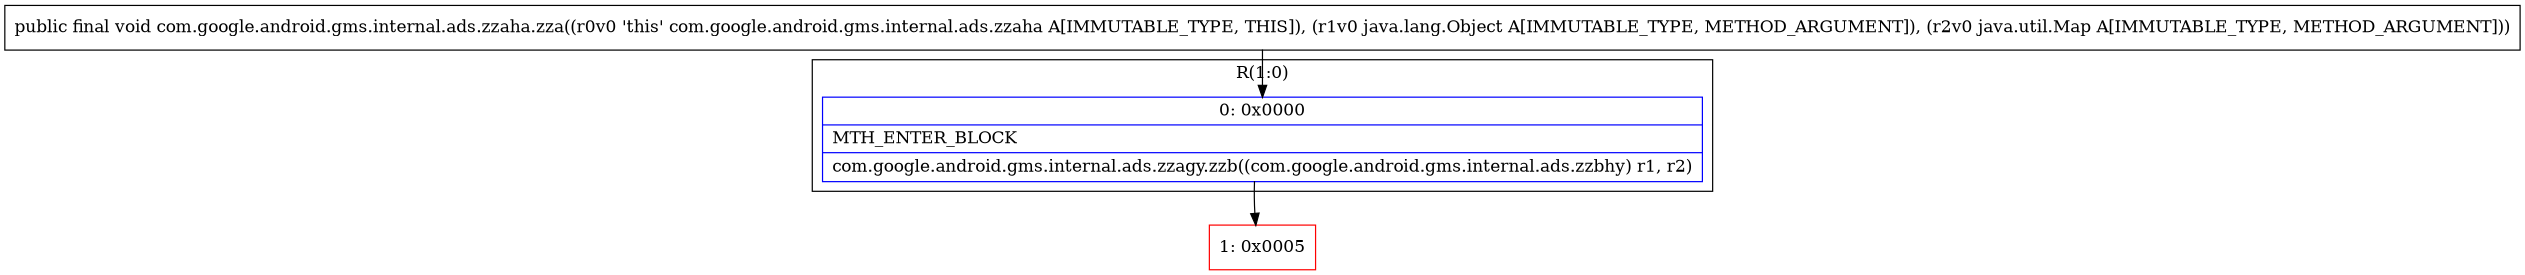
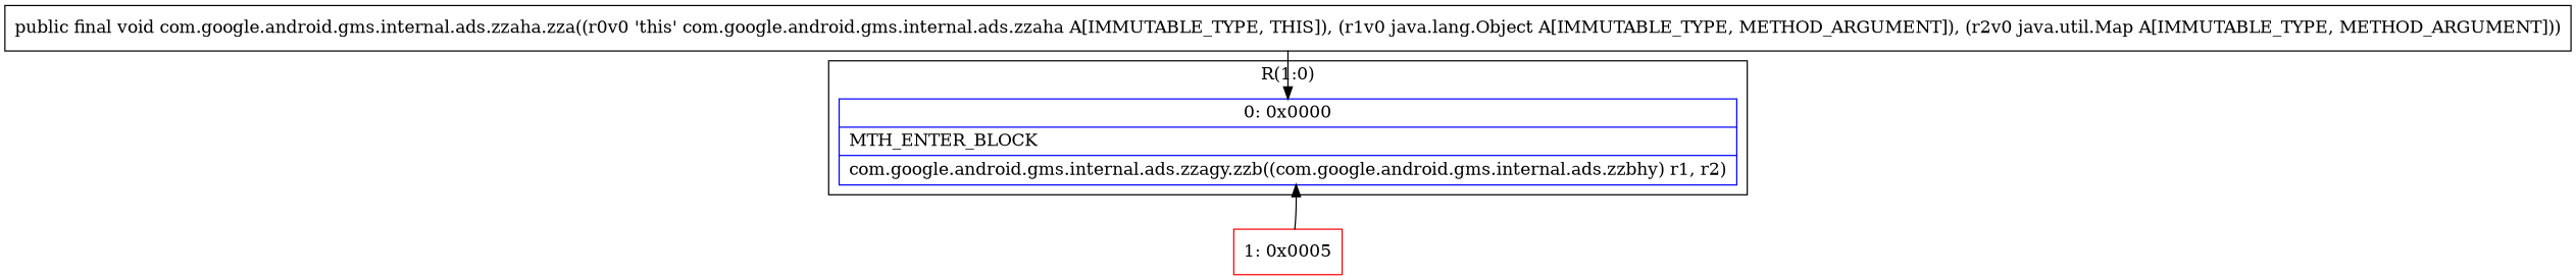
  digraph {
    node [shape=record]
    n1 [color=blue label="{0\:\ 0x0000|MTH_ENTER_BLOCK\l|com.google.android.gms.internal.ads.zzagy.zzb((com.google.android.gms.internal.ads.zzbhy) r1, r2)\l}"]
    n2 [color=red label="{1\:\ 0x0005}"]
    n3 [label="{public final void com.google.android.gms.internal.ads.zzaha.zza((r0v0 'this' com.google.android.gms.internal.ads.zzaha A[IMMUTABLE_TYPE, THIS]), (r1v0 java.lang.Object A[IMMUTABLE_TYPE, METHOD_ARGUMENT]), (r2v0 java.util.Map A[IMMUTABLE_TYPE, METHOD_ARGUMENT])) }"]
    subgraph cluster_1 {
      label="R(1:0)"
      n1
    }
-   n1 -> n2
+   n2 -> n1
    n3 -> n1
  }
